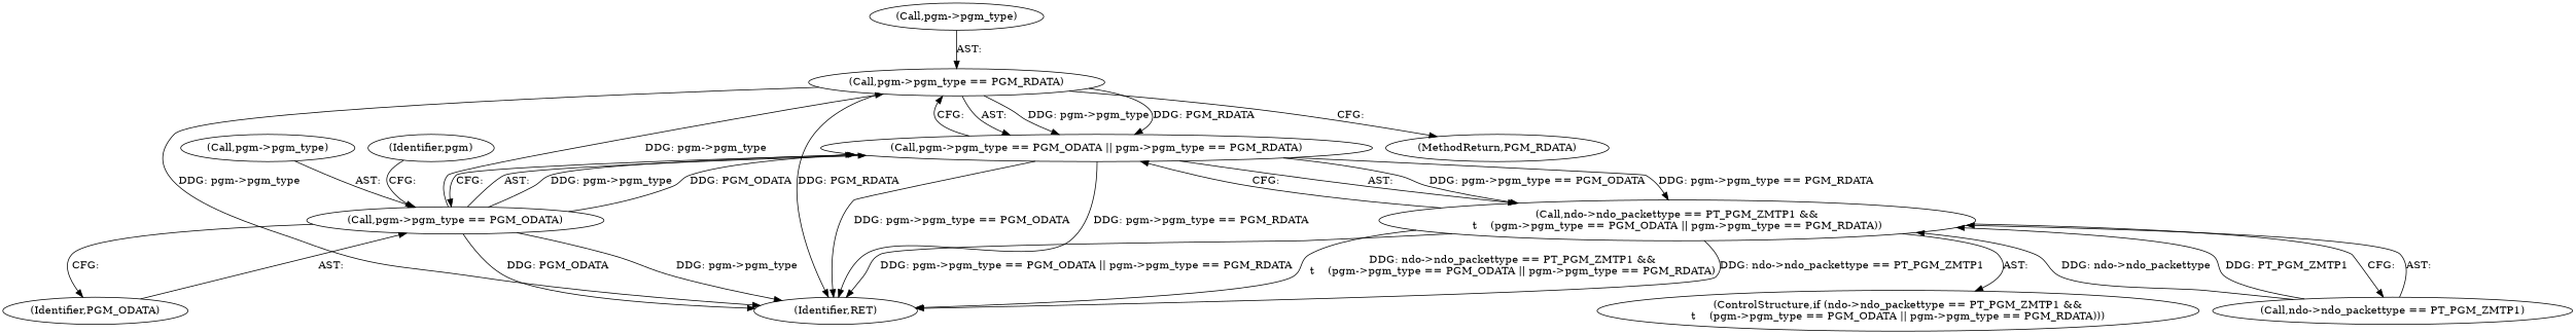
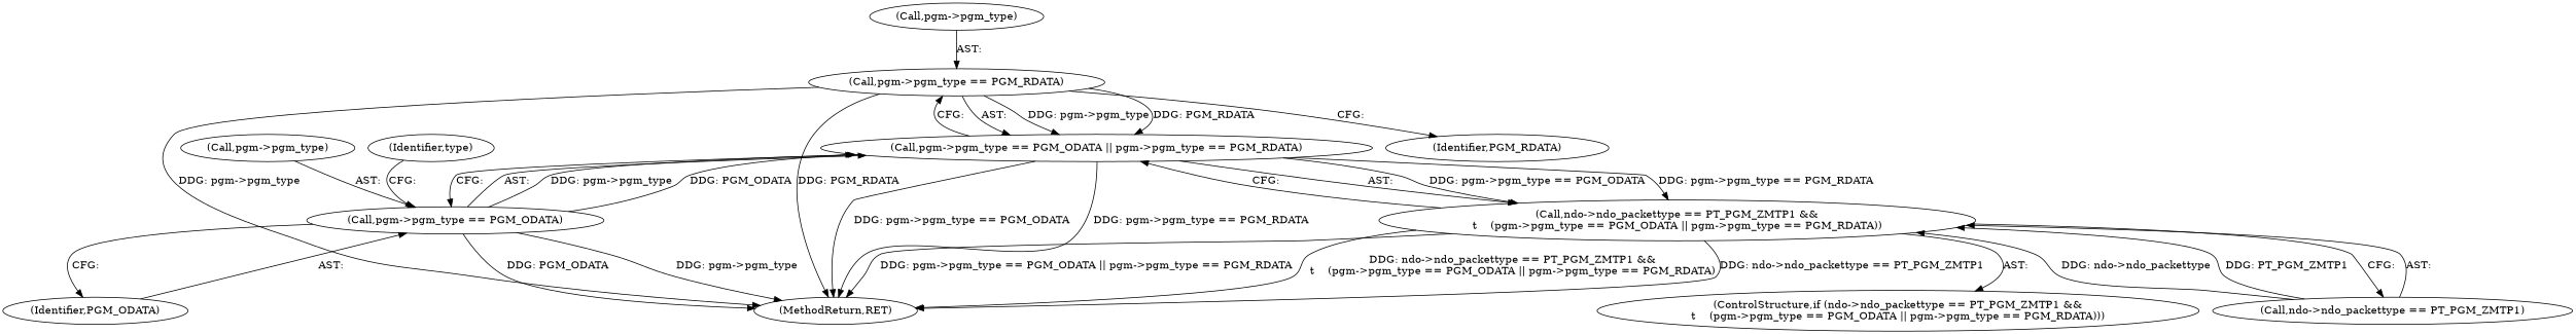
  digraph {
    n1 [label="(Call,pgm->pgm_type == PGM_RDATA)"]
    n2 [label="(Call,pgm->pgm_type == PGM_ODATA || pgm->pgm_type == PGM_RDATA)"]
-   n3 [label="(Identifier,RET)"]
-   n4 [label="(MethodReturn,PGM_RDATA)"]
+   n3 [label="(MethodReturn,RET)"]
+   n4 [label="(Identifier,PGM_RDATA)"]
    n5 [label="(Call,pgm->pgm_type == PGM_ODATA)"]
    n6 [label="(Call,ndo->ndo_packettype == PT_PGM_ZMTP1 &&\n\t    (pgm->pgm_type == PGM_ODATA || pgm->pgm_type == PGM_RDATA))"]
    n7 [label="(Identifier,PGM_ODATA)"]
    n8 [label="(ControlStructure,if (ndo->ndo_packettype == PT_PGM_ZMTP1 &&\n\t    (pgm->pgm_type == PGM_ODATA || pgm->pgm_type == PGM_RDATA)))"]
    n9 [label="(Call,ndo->ndo_packettype == PT_PGM_ZMTP1)"]
    n10 [label="(Call,pgm->pgm_type)"]
-   n11 [label="(Identifier,pgm)"]
+   n11 [label="(Identifier,type)"]
    n12 [label="(Call,pgm->pgm_type)"]
    n1 -> n2 [label="AST: "]
    n1 -> n2 [label="DDG: pgm->pgm_type"]
    n1 -> n2 [label="DDG: PGM_RDATA"]
    n1 -> n3 [label="DDG: pgm->pgm_type"]
    n1 -> n3 [label="DDG: PGM_RDATA"]
    n1 -> n4 [label="CFG: "]
    n2 -> n1 [label="CFG: "]
    n2 -> n3 [label="DDG: pgm->pgm_type == PGM_ODATA"]
    n2 -> n3 [label="DDG: pgm->pgm_type == PGM_RDATA"]
    n2 -> n5 [label="CFG: "]
    n2 -> n6 [label="AST: "]
    n2 -> n6 [label="DDG: pgm->pgm_type == PGM_ODATA"]
    n2 -> n6 [label="DDG: pgm->pgm_type == PGM_RDATA"]
-   n5 -> n1 [label="DDG: pgm->pgm_type"]
    n5 -> n2 [label="AST: "]
    n5 -> n2 [label="DDG: pgm->pgm_type"]
    n5 -> n2 [label="DDG: PGM_ODATA"]
    n5 -> n3 [label="DDG: PGM_ODATA"]
    n5 -> n3 [label="DDG: pgm->pgm_type"]
    n5 -> n7 [label="CFG: "]
    n6 -> n2 [label="CFG: "]
    n6 -> n3 [label="DDG: pgm->pgm_type == PGM_ODATA || pgm->pgm_type == PGM_RDATA"]
    n6 -> n3 [label="DDG: ndo->ndo_packettype == PT_PGM_ZMTP1 &&\n\t    (pgm->pgm_type == PGM_ODATA || pgm->pgm_type == PGM_RDATA)"]
    n6 -> n3 [label="DDG: ndo->ndo_packettype == PT_PGM_ZMTP1"]
    n6 -> n8 [label="AST: "]
    n6 -> n9 [label="CFG: "]
    n7 -> n5 [label="AST: "]
    n9 -> n6 [label="AST: "]
    n9 -> n6 [label="DDG: ndo->ndo_packettype"]
    n9 -> n6 [label="DDG: PT_PGM_ZMTP1"]
    n10 -> n5 [label="AST: "]
    n11 -> n5 [label="CFG: "]
    n12 -> n1 [label="AST: "]
  }
